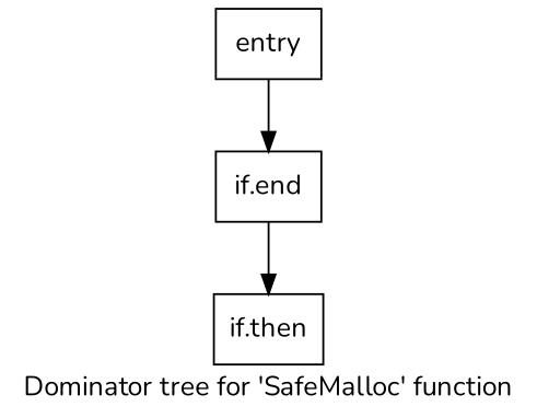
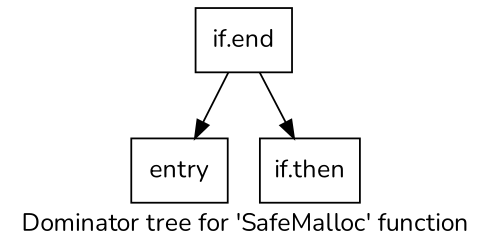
  digraph {
    fontname=Nunito
    label="Dominator tree for 'SafeMalloc' function"
    node [fontname=Nunito shape=record]
    edge [fontname=Nunito]
    n1 [label="{entry}"]
    n2 [label="{if.end}"]
    n3 [label="{if.then}"]
-   n1 -> n2
+   n2 -> n1
    n2 -> n3
  }
